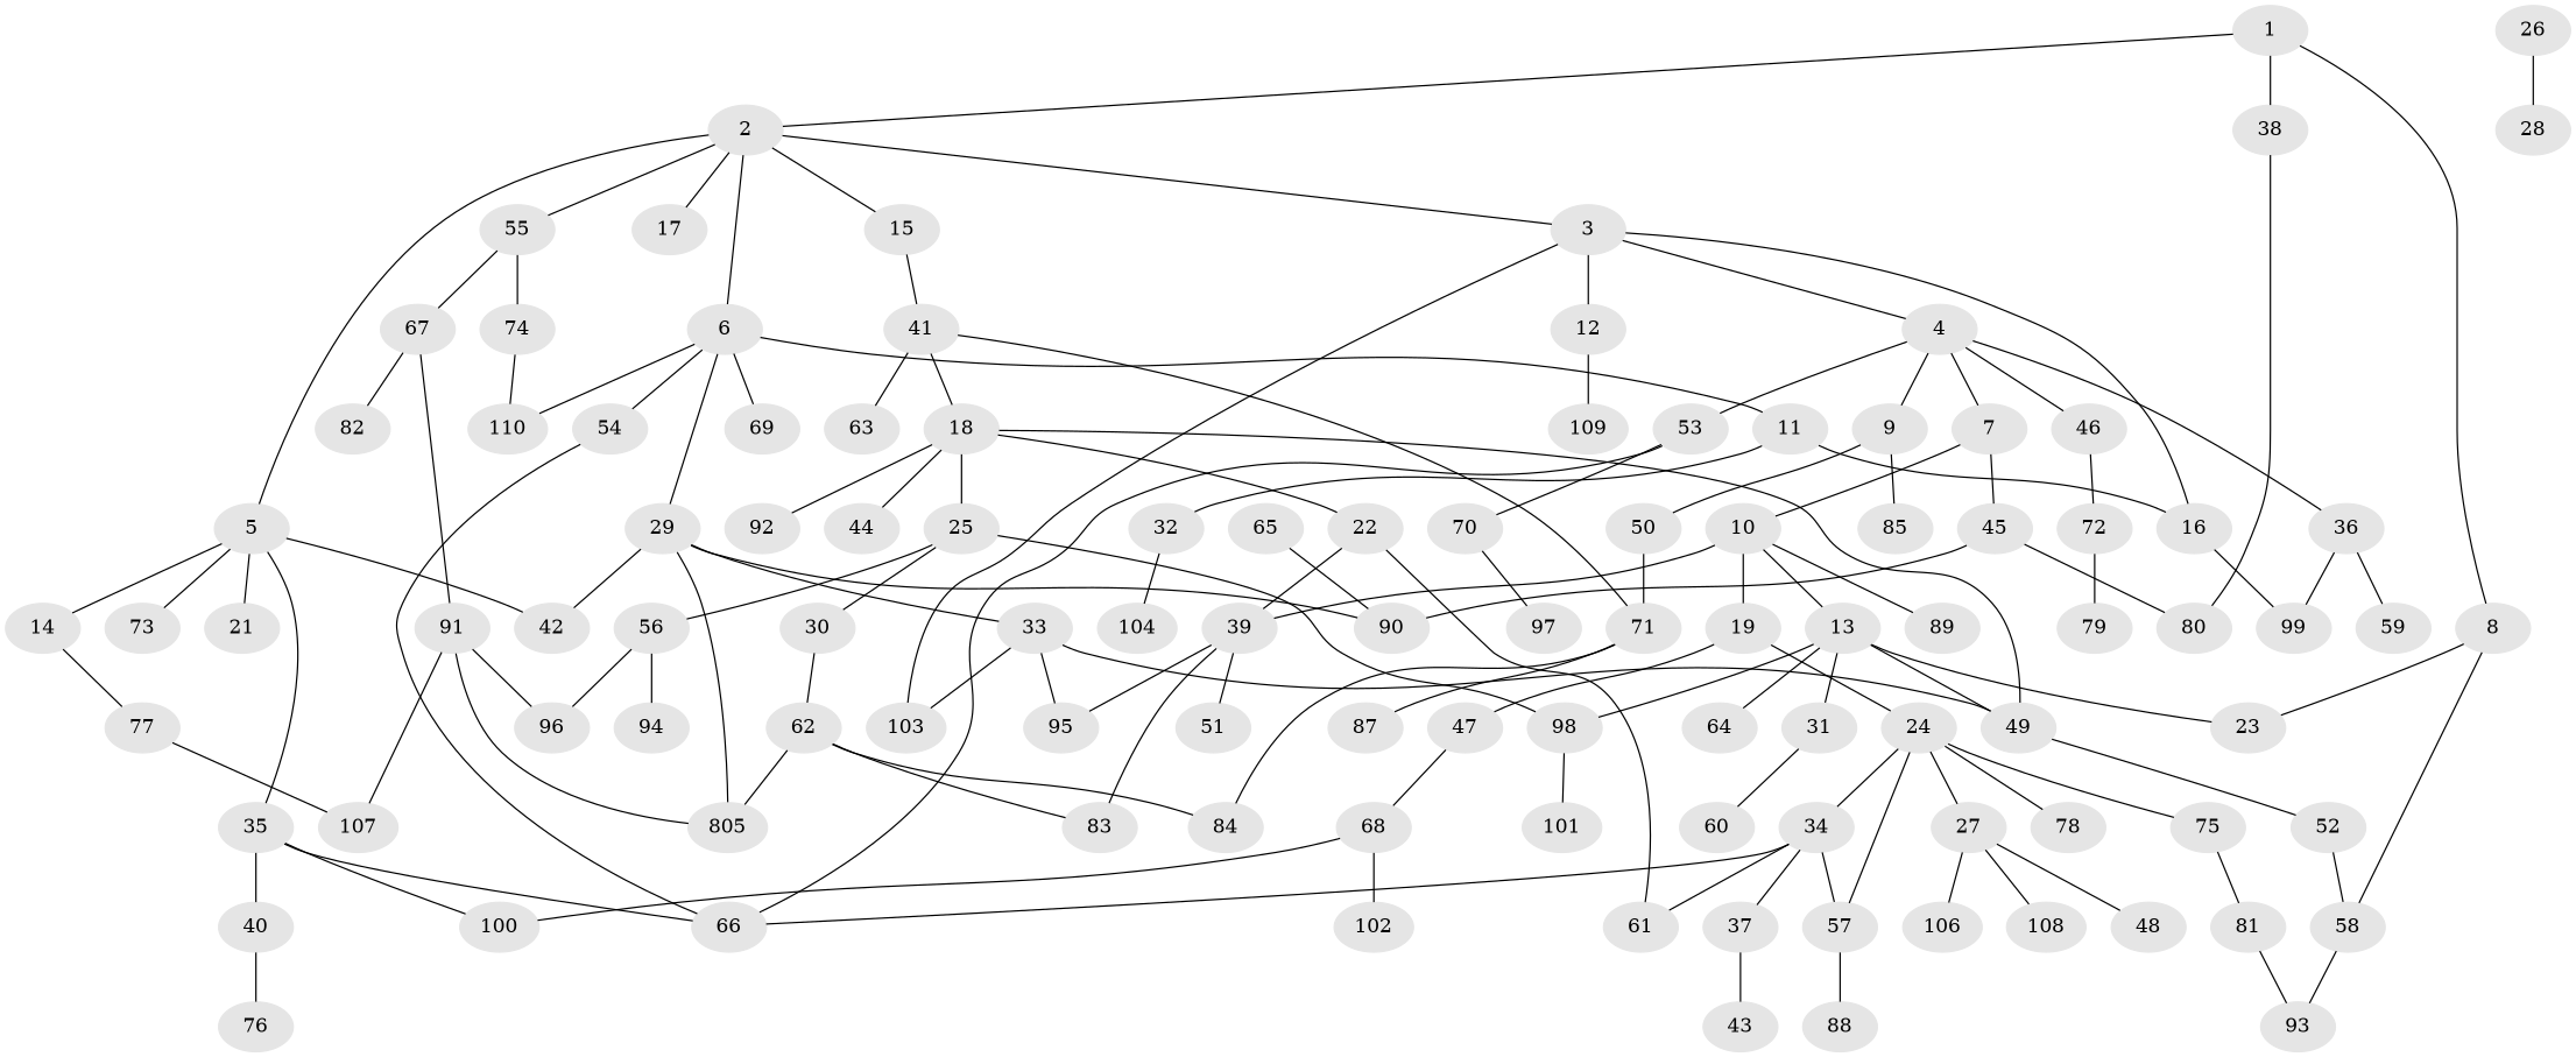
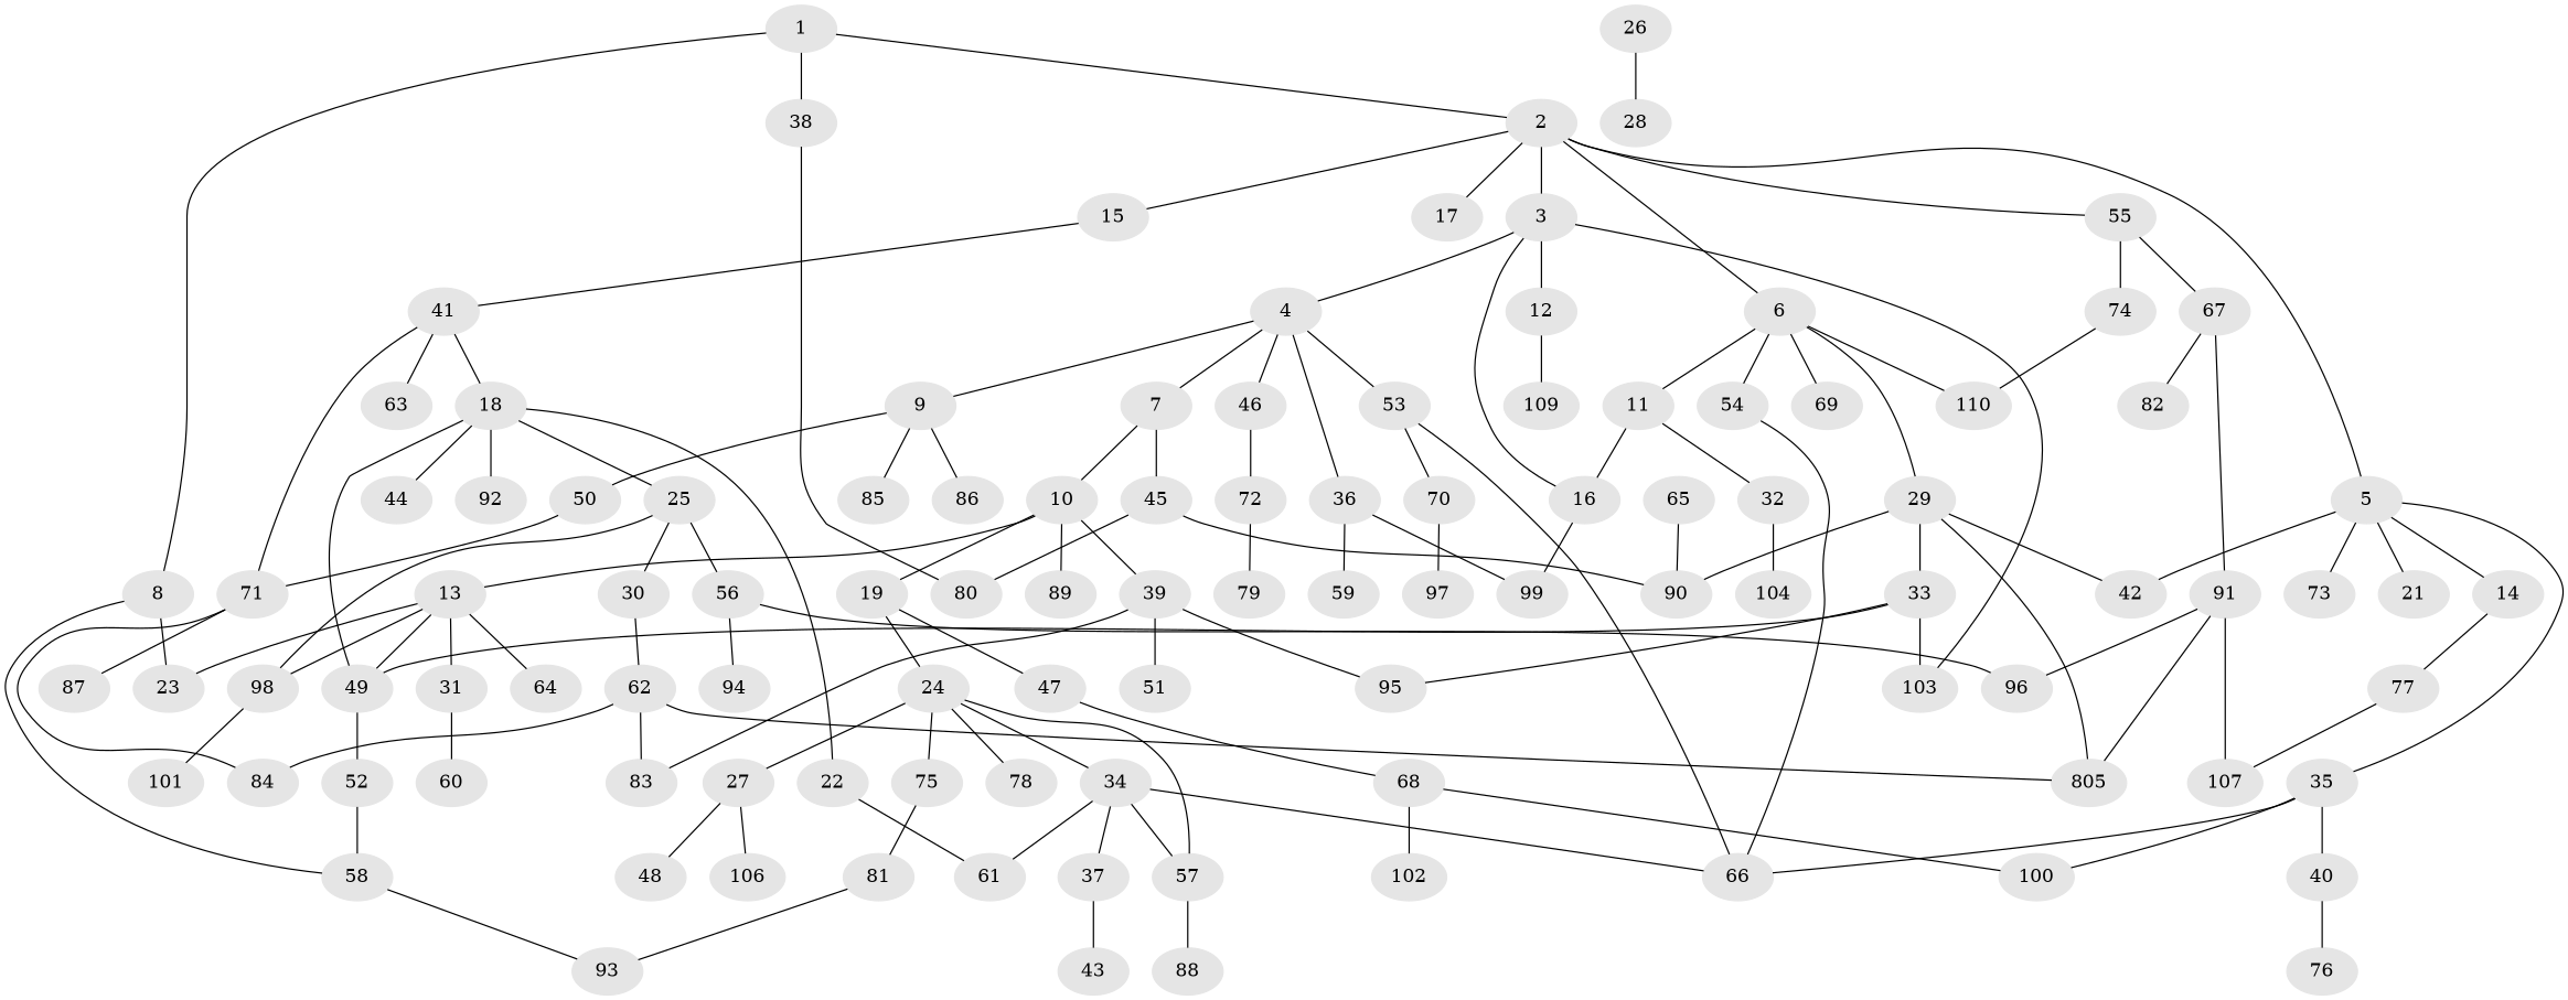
  graph {
    node [color=gray90 style=filled]
    1
    2
    8
    38
    3
    5
    6
    15
    17
    55
    23
    58
    80
    4
    12
    16
    103
    14
    21
    35
    42
    73
    11
    29
    54
    69
    110
    41
    67
    74
    7
    9
    36
    46
    53
    109
    99
    10
    45
    50
    85
+   86
    59
    72
    66
    70
    77
    40
    100
    32
    33
    90
    n53 [label=805]
    13
    19
    39
    89
    18
    49
    22
    25
    44
    92
    93
    71
    31
    64
    98
    24
    47
    95
    51
    83
    104
    60
    52
    101
    107
    63
    61
    30
    56
    27
    34
    57
    75
    78
    68
    26
    28
    65
    48
    106
-   108
    37
    88
    81
    62
    94
    96
    84
    43
    76
    87
    79
    102
    97
    82
    91
    1 -- 2
    1 -- 8
    1 -- 38
    2 -- 3
    2 -- 5
    2 -- 6
    2 -- 15
    2 -- 17
    2 -- 55
    8 -- 23
    8 -- 58
    38 -- 80
    3 -- 4
    3 -- 12
    3 -- 16
    3 -- 103
    5 -- 14
    5 -- 21
    5 -- 35
    5 -- 42
    5 -- 73
    6 -- 11
    6 -- 29
    6 -- 54
    6 -- 69
    6 -- 110
    15 -- 41
    55 -- 67
    55 -- 74
    58 -- 93
    4 -- 7
    4 -- 9
    4 -- 36
    4 -- 46
    4 -- 53
    12 -- 109
    16 -- 99
    14 -- 77
    35 -- 66
    35 -- 40
    35 -- 100
    11 -- 16
    11 -- 32
    29 -- 42
    29 -- 33
    29 -- 90
    29 -- n53
    54 -- 66
    41 -- 18
    41 -- 71
    41 -- 63
    67 -- 82
    67 -- 91
    74 -- 110
    7 -- 10
    7 -- 45
    9 -- 50
    9 -- 85
+   9 -- 86
    36 -- 99
    36 -- 59
    46 -- 72
    53 -- 66
    53 -- 70
    10 -- 13
    10 -- 19
    10 -- 39
    10 -- 89
    45 -- 80
    45 -- 90
    50 -- 71
    72 -- 79
    70 -- 97
    77 -- 107
    40 -- 76
    32 -- 104
    33 -- 103
    33 -- 49
    33 -- 95
    13 -- 23
    13 -- 49
    13 -- 31
    13 -- 64
    13 -- 98
    19 -- 24
    19 -- 47
    39 -- 95
    39 -- 51
    39 -- 83
    18 -- 49
    18 -- 22
    18 -- 25
    18 -- 44
    18 -- 92
    49 -- 52
-   22 -- 39
    22 -- 61
    25 -- 98
    25 -- 30
    25 -- 56
    71 -- 84
    71 -- 87
    31 -- 60
    98 -- 101
    24 -- 27
    24 -- 34
    24 -- 57
    24 -- 75
    24 -- 78
    47 -- 68
    52 -- 58
    30 -- 62
    56 -- 94
    56 -- 96
    27 -- 48
    27 -- 106
-   27 -- 108
    34 -- 66
    34 -- 61
    34 -- 57
    34 -- 37
    57 -- 88
    75 -- 81
    68 -- 100
    68 -- 102
    26 -- 28
    65 -- 90
    37 -- 43
    81 -- 93
    62 -- n53
    62 -- 83
    62 -- 84
    91 -- n53
    91 -- 107
    91 -- 96
  }
